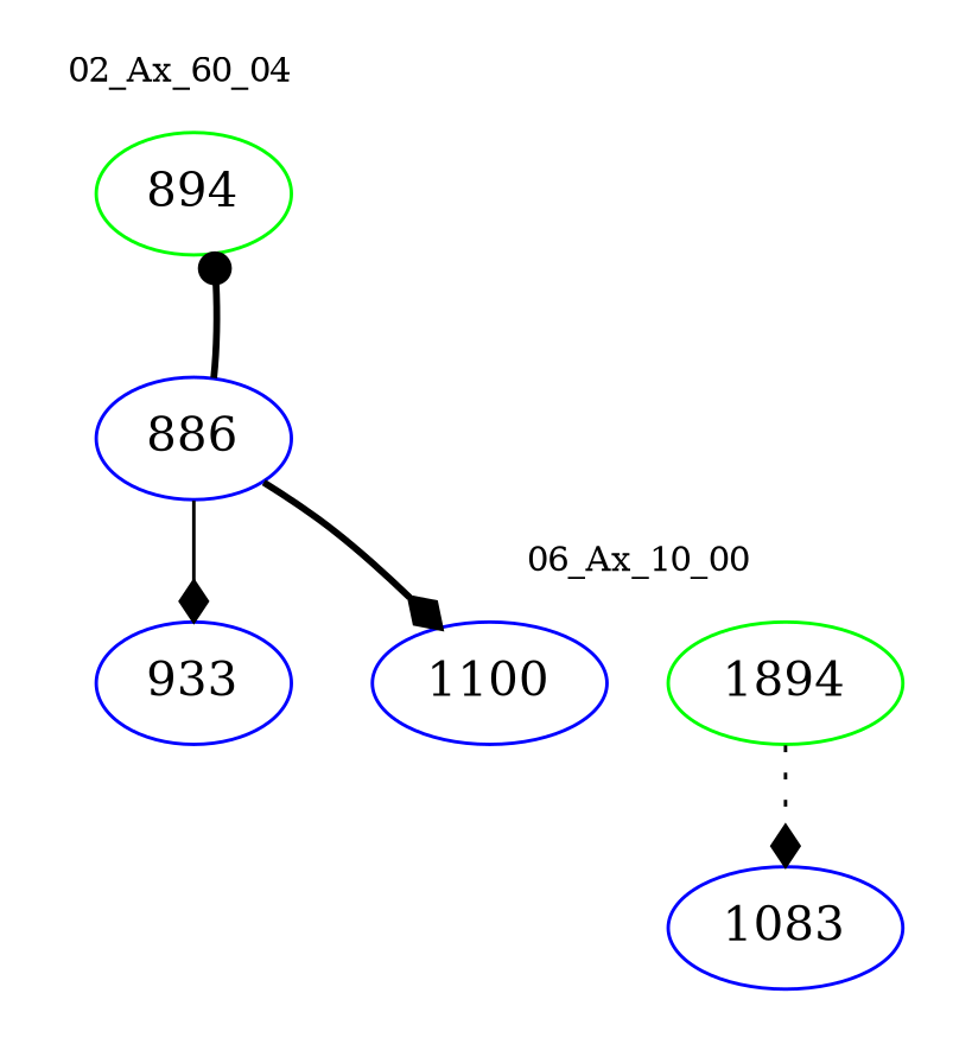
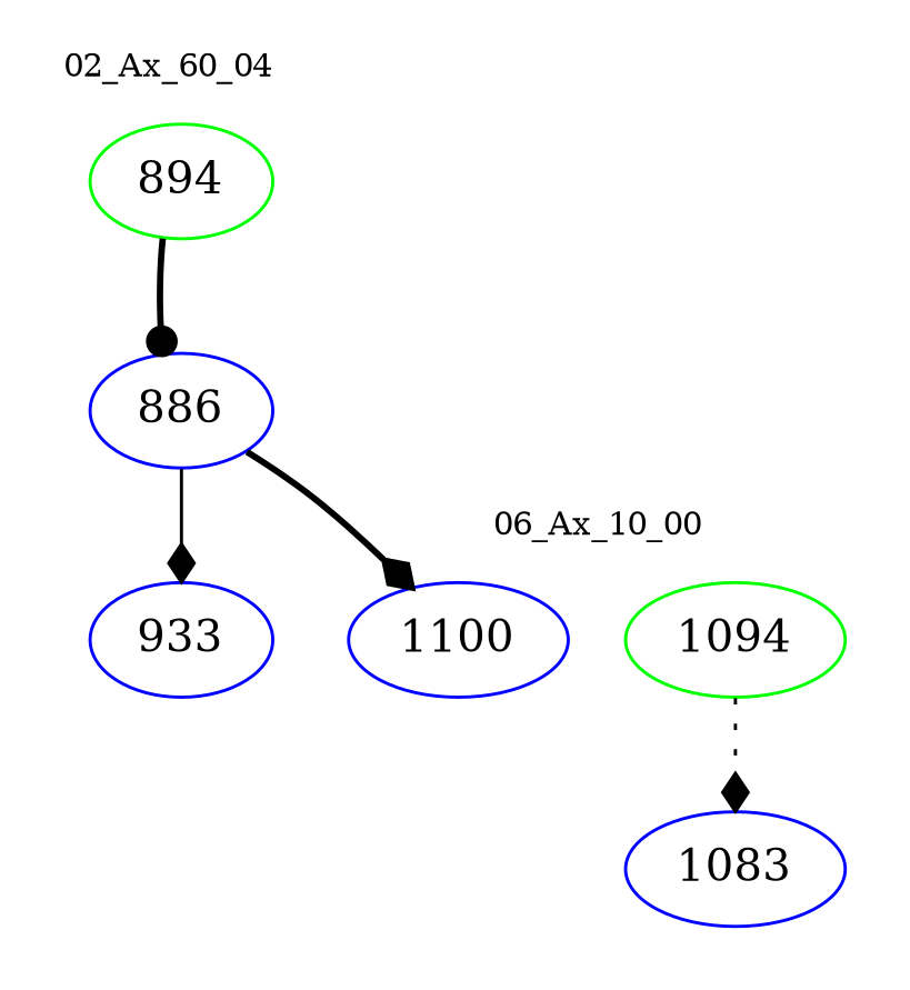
  digraph {
    node [color=blue]
    edge [arrowhead=diamond color=black style=bold]
    n1 [color=green label=894]
    n2 [label=886]
    n3 [label=933]
-   n4 [color=green label=1894]
+   n4 [color=green label=1094]
    n5 [label=1083]
    n6 [label=1100]
    subgraph cluster_1 {
      color=white
      fontsize=10
      label="02_Ax_60_04"
      n1
      n2
      n3
    }
    subgraph cluster_2 {
      color=white
      fontsize=10
      label="06_Ax_10_00"
      n4
      n5
      n6
    }
-   n2 -> n1 [arrowhead=dot]
+   n1 -> n2 [arrowhead=dot]
    n2 -> n3 [style=solid]
    n2 -> n6
    n4 -> n5 [style=dotted]
  }
